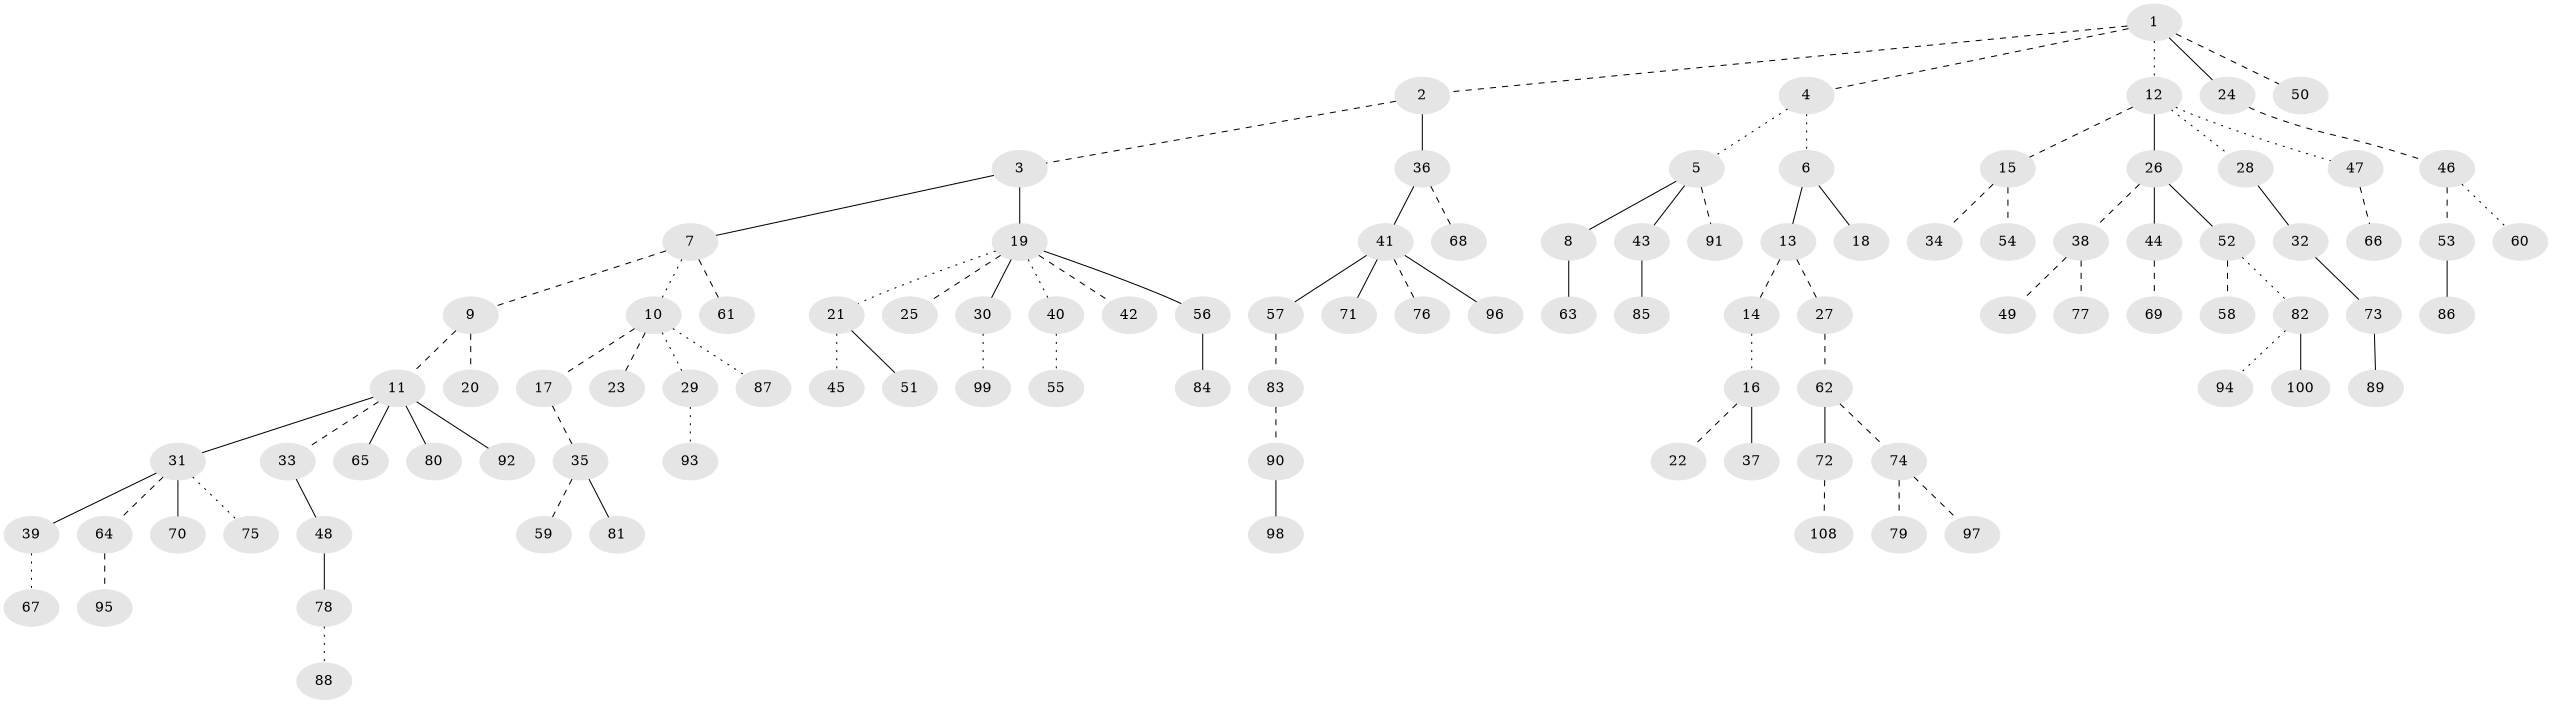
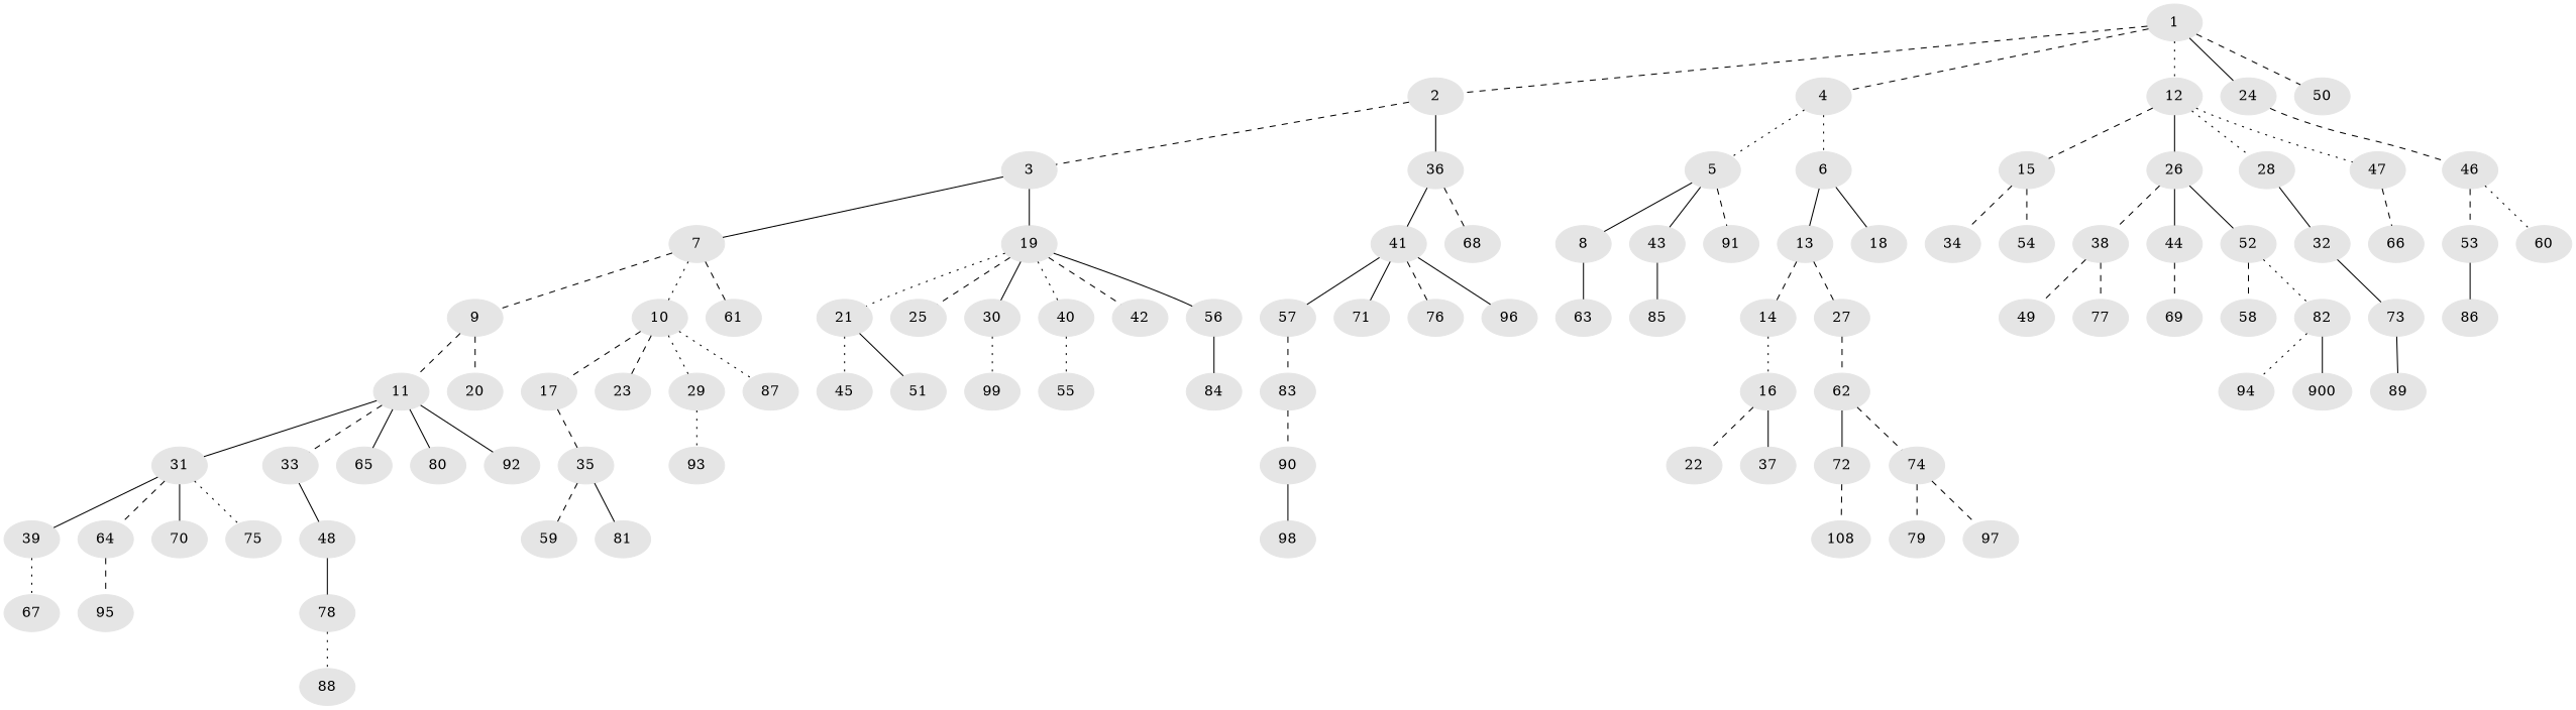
  graph {
    node [color=gray90 style=filled]
    edge [style=dashed]
    1
    2
    4
    12
    24
    50
    3
    36
    5
    6
    15
    26
    28
    47
    46
    7
    19
    41
    68
    9
    10
    61
    21
    25
    30
    40
    42
    56
    8
    43
    91
    13
    18
    63
    85
    14
    27
    11
    20
    17
    23
    29
    87
    31
    33
    65
    80
    92
    35
    93
    39
    64
    70
    75
    48
    34
    54
    38
    44
    52
    32
    66
    16
    62
    22
    37
    59
    81
    45
    51
    99
    55
    84
    53
    60
    49
    77
    69
    58
    82
    72
    74
    73
    67
    95
    89
    78
    57
    71
    76
    96
    83
    86
    88
    94
-   100
+   100 [label=900]
    90
    n98 [label=108]
    79
    97
    98
    1 -- 2
    1 -- 4
    1 -- 12 [style=dotted]
    1 -- 24 [style=solid]
    1 -- 50
    2 -- 3
    2 -- 36 [style=solid]
    4 -- 5 [style=dotted]
    4 -- 6 [style=dotted]
    12 -- 15
    12 -- 26 [style=solid]
    12 -- 28 [style=dotted]
    12 -- 47 [style=dotted]
    24 -- 46
    3 -- 7 [style=solid]
    3 -- 19 [style=solid]
    36 -- 41 [style=solid]
    36 -- 68
    5 -- 8 [style=solid]
    5 -- 43 [style=solid]
    5 -- 91
    6 -- 13 [style=solid]
    6 -- 18 [style=solid]
    15 -- 34
    15 -- 54
    26 -- 38
    26 -- 44 [style=solid]
    26 -- 52 [style=solid]
    28 -- 32 [style=solid]
    47 -- 66
    46 -- 53
    46 -- 60 [style=dotted]
    7 -- 9
    7 -- 10 [style=dotted]
    7 -- 61
    19 -- 21 [style=dotted]
    19 -- 25
    19 -- 30 [style=solid]
    19 -- 40 [style=dotted]
    19 -- 42
    19 -- 56 [style=solid]
    41 -- 57 [style=solid]
    41 -- 71 [style=solid]
    41 -- 76
    41 -- 96 [style=solid]
    9 -- 11
    9 -- 20
    10 -- 17
    10 -- 23
    10 -- 29 [style=dotted]
    10 -- 87 [style=dotted]
    21 -- 45 [style=dotted]
    21 -- 51 [style=solid]
    30 -- 99 [style=dotted]
    40 -- 55 [style=dotted]
    56 -- 84 [style=solid]
    8 -- 63 [style=solid]
    43 -- 85 [style=solid]
    13 -- 14
    13 -- 27
    14 -- 16 [style=dotted]
    27 -- 62
    11 -- 31 [style=solid]
    11 -- 33
    11 -- 65 [style=solid]
    11 -- 80 [style=solid]
    11 -- 92 [style=solid]
    17 -- 35
    29 -- 93 [style=dotted]
    31 -- 39 [style=solid]
    31 -- 64
    31 -- 70 [style=solid]
    31 -- 75 [style=dotted]
    33 -- 48 [style=solid]
    35 -- 59
    35 -- 81 [style=solid]
    39 -- 67 [style=dotted]
    64 -- 95
    48 -- 78 [style=solid]
    38 -- 49
    38 -- 77
    44 -- 69
    52 -- 58
    52 -- 82 [style=dotted]
    32 -- 73 [style=solid]
    16 -- 22
    16 -- 37 [style=solid]
    62 -- 72 [style=solid]
    62 -- 74
    53 -- 86 [style=solid]
    82 -- 94 [style=dotted]
    82 -- 100 [style=solid]
    72 -- n98
    74 -- 79
    74 -- 97
    73 -- 89 [style=solid]
    78 -- 88 [style=dotted]
    57 -- 83
    83 -- 90
    90 -- 98 [style=solid]
  }
